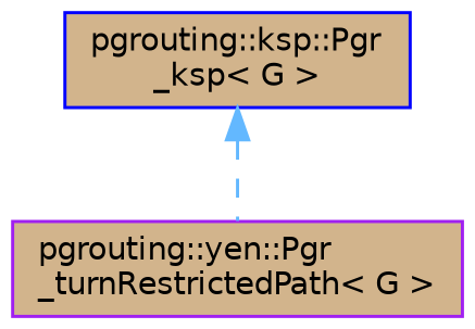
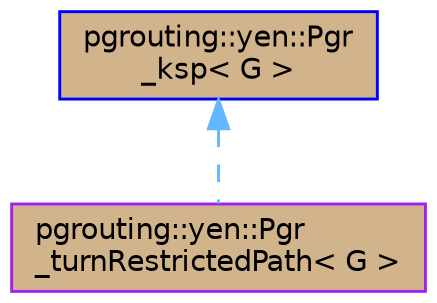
  digraph {
    node [fillcolor=tan fontname=Helvetica fontsize=10 shape=box style=filled]
    n1 [color=purple fontcolor=black height=0.2 label="pgrouting::yen::Pgr\l_turnRestrictedPath\< G \>" width=0.4]
-   n2 [color=blue height=0.2 label="pgrouting::ksp::Pgr\l_ksp\< G \>" width=0.4]
+   n2 [color=blue height=0.2 label="pgrouting::yen::Pgr\l_ksp\< G \>" width=0.4]
    n2 -> n1 [color=steelblue1 dir=back fontname=Helvetica fontsize=10 labelfontname=Helvetica labelfontsize=10 style=dashed]
  }
